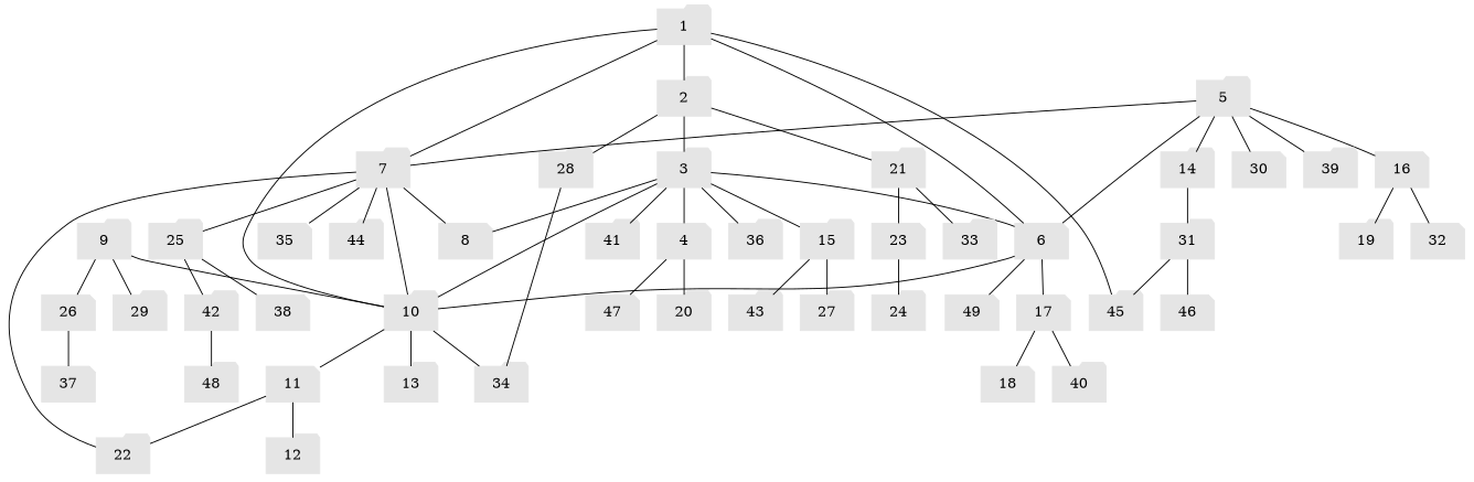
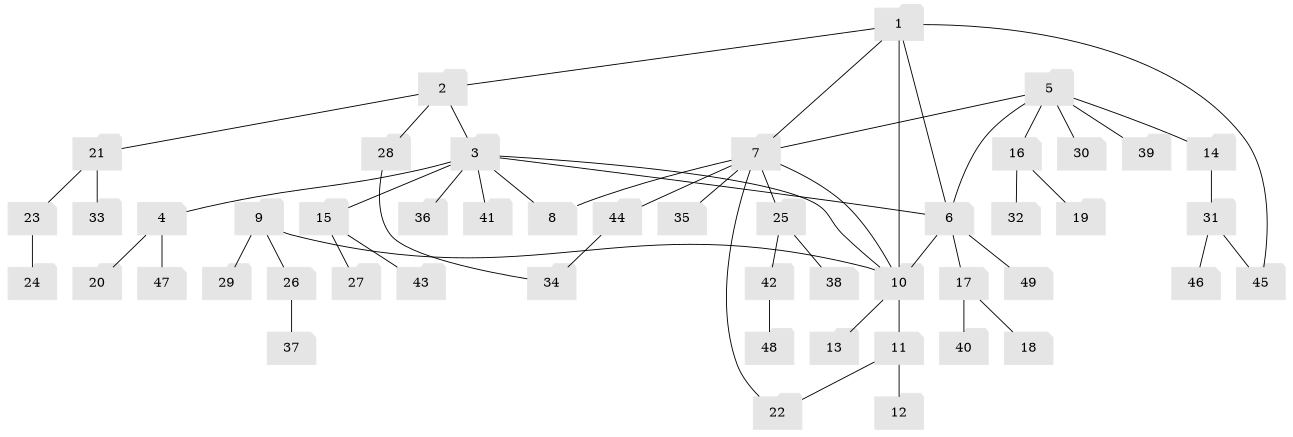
  graph {
    node [color=gray90 shape=folder style=filled]
    1
    2
    6 [shape=note]
    7
    10
    45
    3
    21
    28
    17 [shape=note]
    49 [shape=note]
    8 [shape=note]
    22
    25
    35 [shape=note]
    44
    11 [shape=note]
    13
    34
    4 [shape=note]
    15
    36
    41
    23 [shape=note]
    33
    20
    47 [shape=note]
    27
    43
    5
    14
    16 [shape=note]
    30 [shape=note]
    39
    31
    19
    32 [shape=note]
    18 [shape=note]
    40
    38 [shape=note]
    42
    9
    26 [shape=note]
    29
    37 [shape=note]
    12
    46 [shape=note]
    24
    48
    1 -- 2
    1 -- 6
    1 -- 7
    1 -- 10
    1 -- 45
    2 -- 3
    2 -- 21
    2 -- 28
    6 -- 10
    6 -- 17
    6 -- 49
    7 -- 10
    7 -- 8
    7 -- 22
    7 -- 25
    7 -- 35
    7 -- 44
    10 -- 11
    10 -- 13
-   10 -- 34
+   44 -- 34
    3 -- 6
    3 -- 10
    3 -- 8
    3 -- 4
    3 -- 15
    3 -- 36
    3 -- 41
    21 -- 23
    21 -- 33
    28 -- 34
    17 -- 18
    17 -- 40
    25 -- 38
    25 -- 42
    11 -- 22
    11 -- 12
    4 -- 20
    4 -- 47
    15 -- 27
    15 -- 43
    23 -- 24
    5 -- 6
    5 -- 7
    5 -- 14
    5 -- 16
    5 -- 30
    5 -- 39
    14 -- 31
    16 -- 19
    16 -- 32
    31 -- 45
    31 -- 46
    42 -- 48
    9 -- 10
    9 -- 26
    9 -- 29
    26 -- 37
  }
